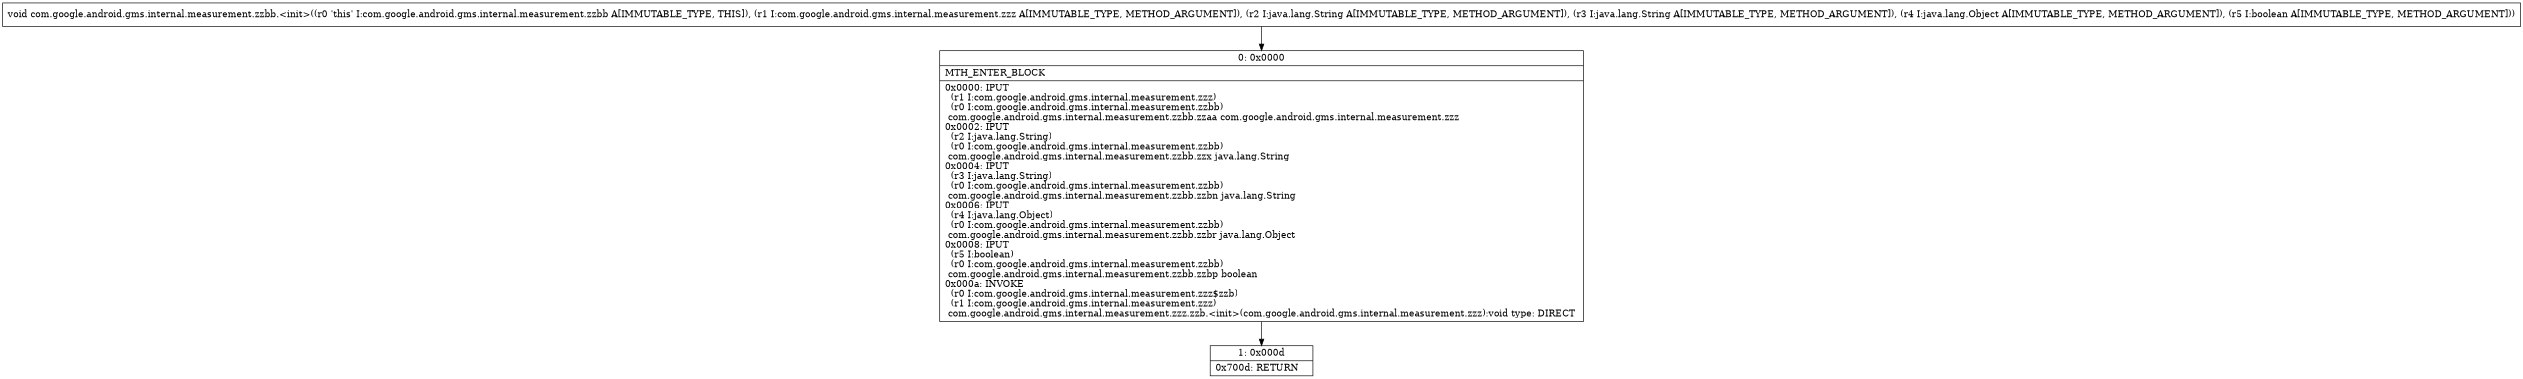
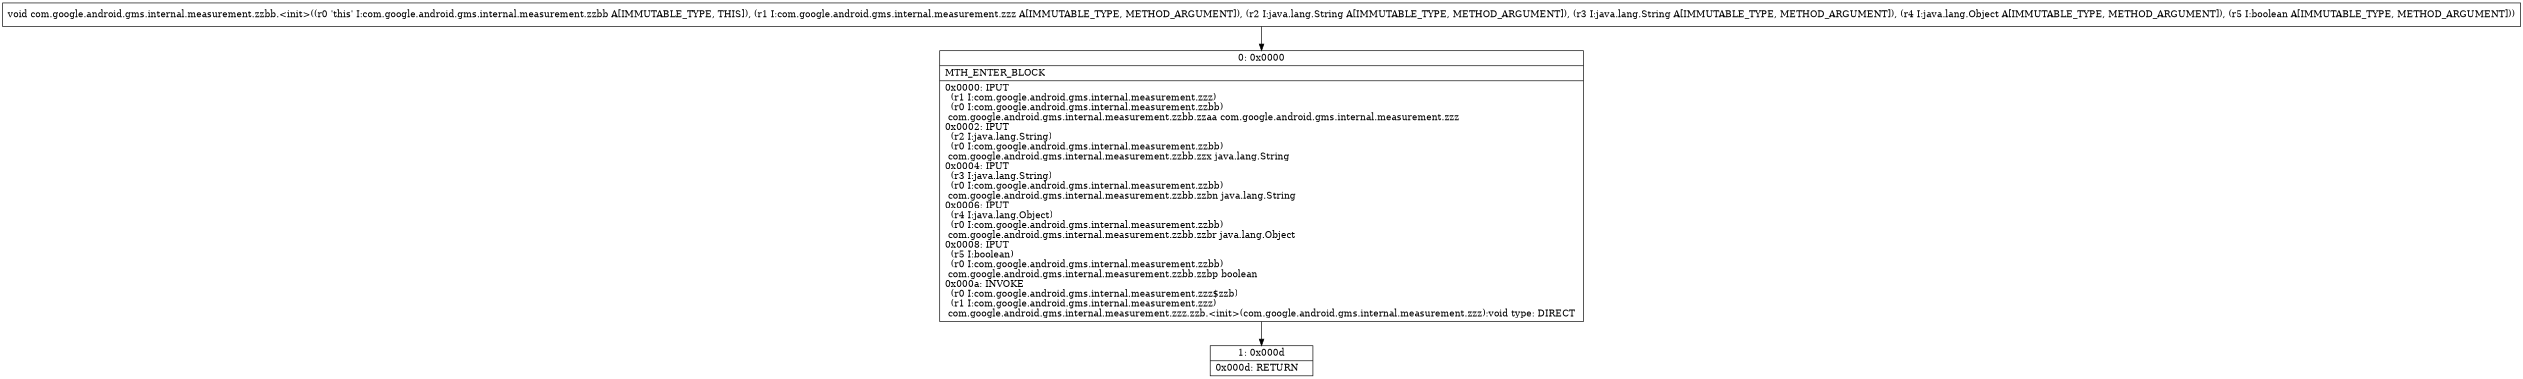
  digraph {
    node [shape=record]
    n1 [label="{0\:\ 0x0000|MTH_ENTER_BLOCK\l|0x0000: IPUT  \l  (r1 I:com.google.android.gms.internal.measurement.zzz)\l  (r0 I:com.google.android.gms.internal.measurement.zzbb)\l com.google.android.gms.internal.measurement.zzbb.zzaa com.google.android.gms.internal.measurement.zzz \l0x0002: IPUT  \l  (r2 I:java.lang.String)\l  (r0 I:com.google.android.gms.internal.measurement.zzbb)\l com.google.android.gms.internal.measurement.zzbb.zzx java.lang.String \l0x0004: IPUT  \l  (r3 I:java.lang.String)\l  (r0 I:com.google.android.gms.internal.measurement.zzbb)\l com.google.android.gms.internal.measurement.zzbb.zzbn java.lang.String \l0x0006: IPUT  \l  (r4 I:java.lang.Object)\l  (r0 I:com.google.android.gms.internal.measurement.zzbb)\l com.google.android.gms.internal.measurement.zzbb.zzbr java.lang.Object \l0x0008: IPUT  \l  (r5 I:boolean)\l  (r0 I:com.google.android.gms.internal.measurement.zzbb)\l com.google.android.gms.internal.measurement.zzbb.zzbp boolean \l0x000a: INVOKE  \l  (r0 I:com.google.android.gms.internal.measurement.zzz$zzb)\l  (r1 I:com.google.android.gms.internal.measurement.zzz)\l com.google.android.gms.internal.measurement.zzz.zzb.\<init\>(com.google.android.gms.internal.measurement.zzz):void type: DIRECT \l}"]
-   n2 [label="{1\:\ 0x000d|0x700d: RETURN   \l}"]
+   n2 [label="{1\:\ 0x000d|0x000d: RETURN   \l}"]
    n3 [label="{void com.google.android.gms.internal.measurement.zzbb.\<init\>((r0 'this' I:com.google.android.gms.internal.measurement.zzbb A[IMMUTABLE_TYPE, THIS]), (r1 I:com.google.android.gms.internal.measurement.zzz A[IMMUTABLE_TYPE, METHOD_ARGUMENT]), (r2 I:java.lang.String A[IMMUTABLE_TYPE, METHOD_ARGUMENT]), (r3 I:java.lang.String A[IMMUTABLE_TYPE, METHOD_ARGUMENT]), (r4 I:java.lang.Object A[IMMUTABLE_TYPE, METHOD_ARGUMENT]), (r5 I:boolean A[IMMUTABLE_TYPE, METHOD_ARGUMENT])) }"]
    n1 -> n2
    n3 -> n1
  }
